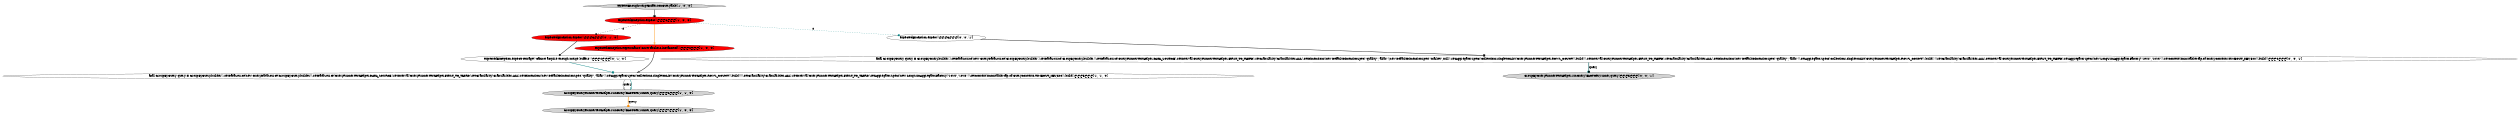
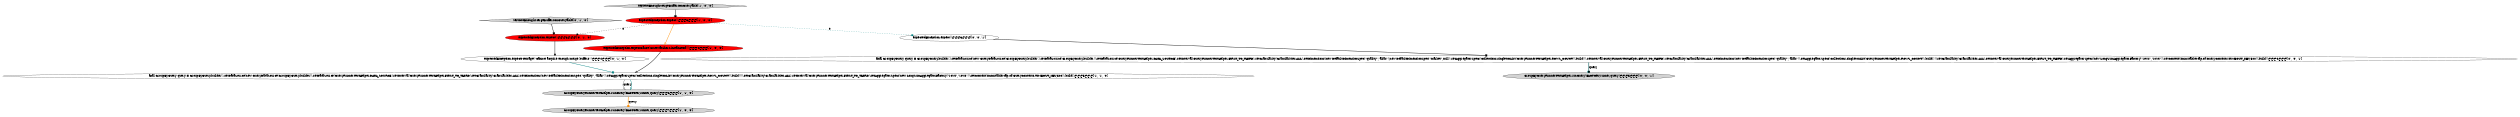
  digraph {
    node [fillcolor=lightgray shape=ellipse style=filled]
    edge [arrowhead=box color=black style=bold]
    n1 [fillcolor=red label="expectedException.expect()@@@3@@@['1', '0', '0']"]
    n2 [fillcolor=red label="expectedException.expect()@@@3@@@['0', '1', '0']"]
    n3 [fillcolor=red label="expectedException.expectCause(CoreMatchers.instanceOf())@@@4@@@['1', '0', '0']"]
    n4 [fillcolor=white label="expectedException.expect()@@@3@@@['0', '0', '1']"]
    n5 [fillcolor=white label="expectedException.expectMessage(\"Cannot acquire enough merge buffers\")@@@4@@@['0', '1', '0']"]
    n6 [fillcolor=white label="final GroupByQuery query = GroupByQuery.builder().setDataSource(new QueryDataSource(GroupByQuery.builder().setDataSource(QueryRunnerTestHelper.DATA_SOURCE).setInterval(QueryRunnerTestHelper.FIRST_TO_THIRD).setGranularity(Granularities.ALL).setDimensions(new DefaultDimensionSpec(\"quality\",\"alias\")).setAggregatorSpecs(Collections.singletonList(QueryRunnerTestHelper.ROWS_COUNT)).build())).setGranularity(Granularities.ALL).setInterval(QueryRunnerTestHelper.FIRST_TO_THIRD).setAggregatorSpecs(new LongSumAggregatorFactory(\"rows\",\"rows\")).setContext(ImmutableMap.of(QueryContexts.TIMEOUT_KEY,500)).build()@@@5@@@['1', '1', '0']"]
    n7 [fillcolor=white label="final GroupByQuery query = GroupByQuery.builder().setDataSource(new QueryDataSource(GroupByQuery.builder().setDataSource(GroupByQuery.builder().setDataSource(QueryRunnerTestHelper.DATA_SOURCE).setInterval(QueryRunnerTestHelper.FIRST_TO_THIRD).setGranularity(Granularities.ALL).setDimensions(new DefaultDimensionSpec(\"quality\",\"alias\"),new DefaultDimensionSpec(\"market\",null)).setAggregatorSpecs(Collections.singletonList(QueryRunnerTestHelper.ROWS_COUNT)).build()).setInterval(QueryRunnerTestHelper.FIRST_TO_THIRD).setGranularity(Granularities.ALL).setDimensions(new DefaultDimensionSpec(\"quality\",\"alias\")).setAggregatorSpecs(Collections.singletonList(QueryRunnerTestHelper.ROWS_COUNT)).build())).setGranularity(Granularities.ALL).setInterval(QueryRunnerTestHelper.FIRST_TO_THIRD).setAggregatorSpecs(new LongSumAggregatorFactory(\"rows\",\"rows\")).setContext(ImmutableMap.of(QueryContexts.TIMEOUT_KEY,500)).build()@@@4@@@['0', '0', '1']"]
    n8 [label="GroupByQueryRunnerTestHelper.runQuery(FACTORY,runner,query)@@@7@@@['1', '0', '0']"]
    n9 [label="GroupByQueryRunnerTestHelper.runQuery(FACTORY,runner,query)@@@6@@@['1', '1', '0']"]
    n10 [label="testNotEnoughMergeBuffersOnQueryable['1', '0', '0']" shape=diamond]
+   n11 [label="testNotEnoughMergeBuffersOnQueryable['0', '1', '0']" shape=diamond]
    n12 [label="GroupByQueryRunnerTestHelper.runQuery(FACTORY,runner,query)@@@5@@@['0', '0', '1']"]
    n1 -> n2 [arrowhead=dot label=0 style=dashed]
    n1 -> n3 [arrowhead=onormal color=darkorange]
    n1 -> n4 [color=teal label=0 style=dashed]
    n2 -> n5 [arrowhead=dot]
    n3 -> n6 [arrowhead=onormal]
    n4 -> n7
    n5 -> n6 [color=teal]
    n6 -> n9 [arrowhead=onormal label=query style=solid]
    n6 -> n9 [arrowhead=onormal color=teal]
    n7 -> n12 [color=teal]
    n7 -> n12 [label=query style=solid]
    n9 -> n8 [arrowhead=dot color=darkorange]
    n9 -> n8 [color=darkorange label=query style=solid]
    n10 -> n1
+   n11 -> n2
  }
